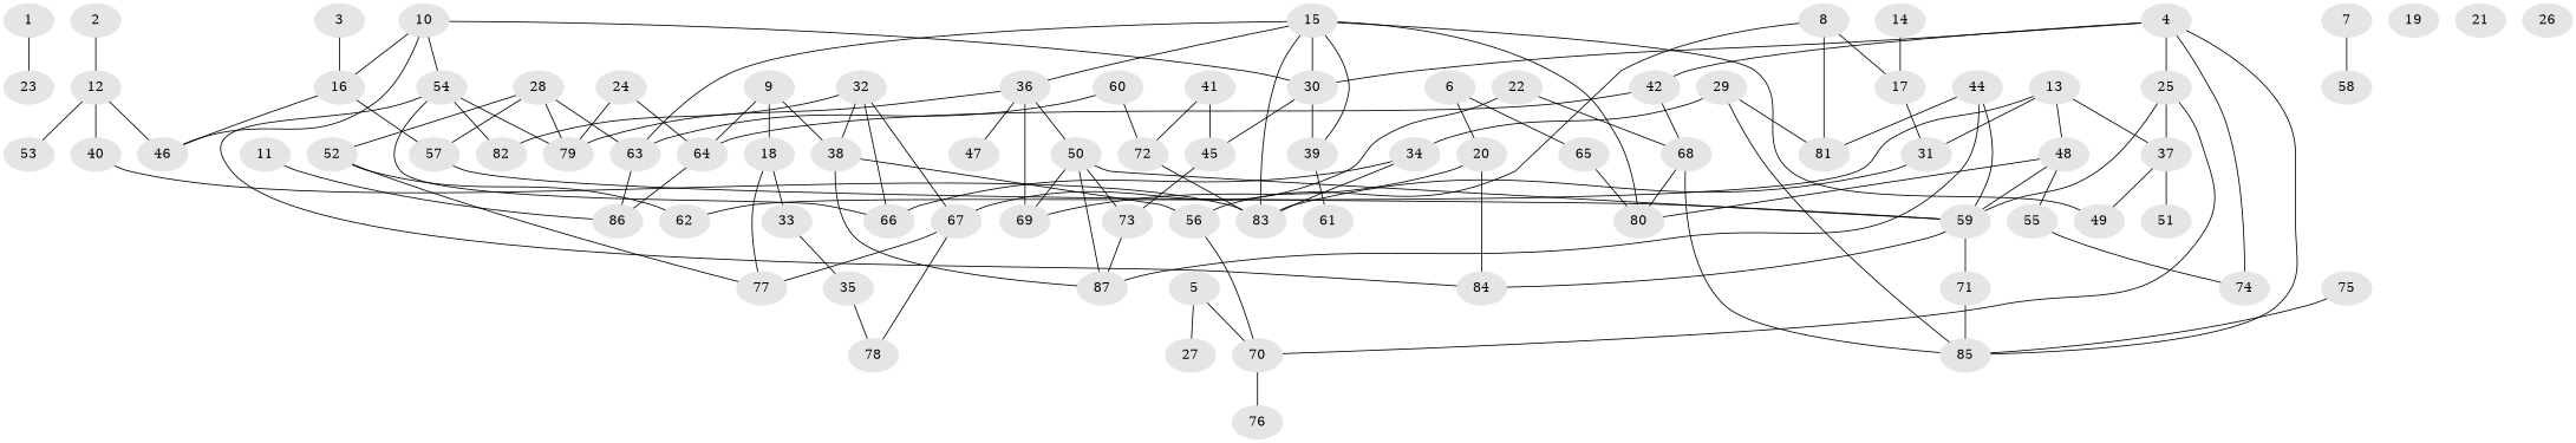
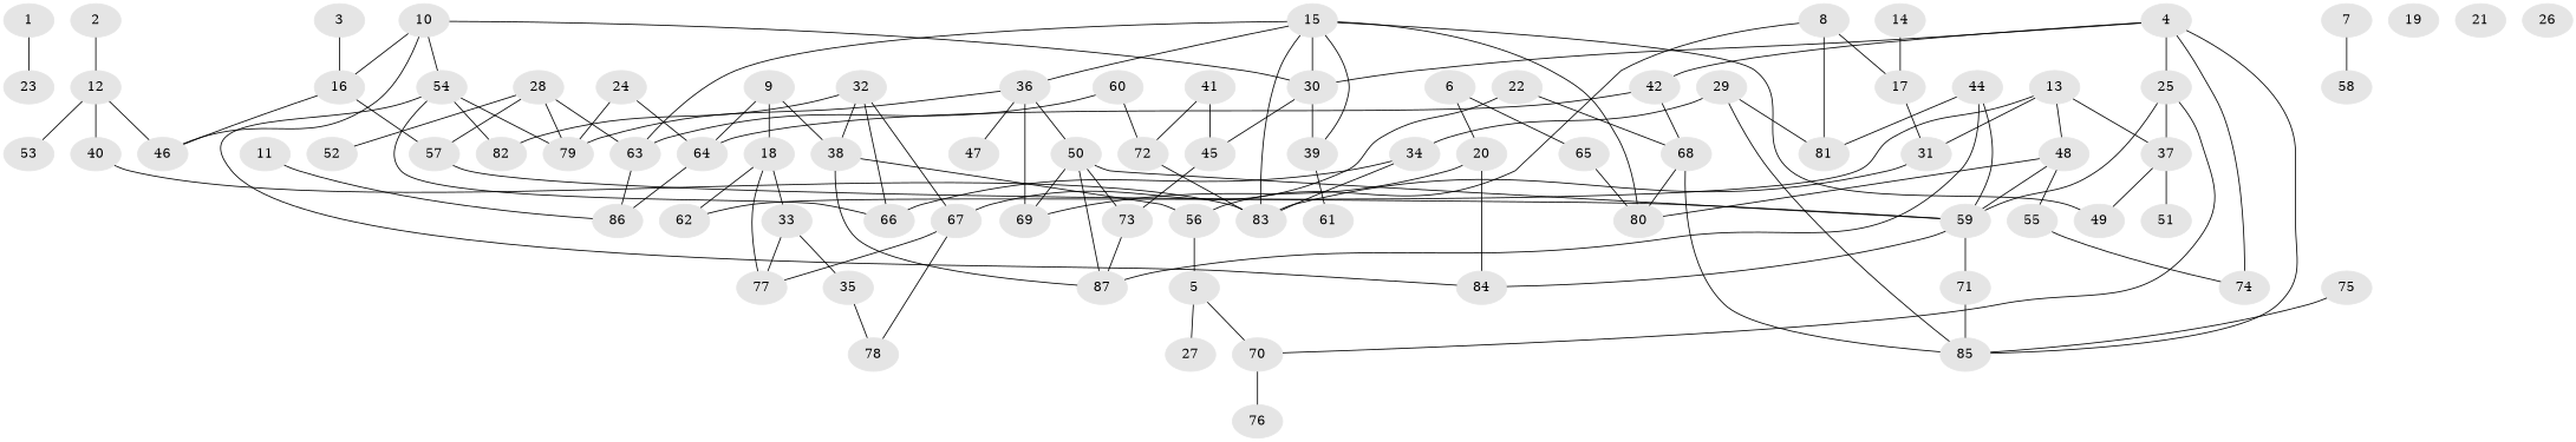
  graph {
    node [color=gray90 style=filled]
    1
    23
    2
    12
    46
    40
    53
    3
    16
    57
    4
    25
    30
    42
    74
    85
    70
    37
    59
    39
    45
    64
    68
    5
    27
    76
    6
    20
    65
    69
    84
    80
    7
    58
    8
    17
    56
    81
    31
    9
    18
    38
    33
    77
    87
    86
    10
    54
    79
    66
    82
    11
    83
    13
    48
    62
    49
    51
    55
    14
    15
    36
    63
    47
    50
    61
    35
    19
    21
    22
    67
    78
    24
    71
    26
    28
    52
    29
    34
    73
    32
    41
    72
    60
    44
    75
    1 -- 23
    2 -- 12
    12 -- 46
    12 -- 40
    12 -- 53
    40 -- 83
    3 -- 16
    16 -- 46
    16 -- 57
    57 -- 59
    4 -- 25
    4 -- 30
    4 -- 42
    4 -- 74
    4 -- 85
    25 -- 70
    25 -- 37
    25 -- 59
    30 -- 39
    30 -- 45
    42 -- 64
    42 -- 68
    70 -- 76
    37 -- 49
    37 -- 51
    59 -- 84
    59 -- 71
    39 -- 61
    45 -- 73
    64 -- 86
    68 -- 85
    68 -- 80
    5 -- 70
    5 -- 27
    6 -- 20
    6 -- 65
    20 -- 69
    20 -- 84
    65 -- 80
    7 -- 58
    8 -- 17
    8 -- 56
    8 -- 81
    17 -- 31
-   56 -- 70
+   56 -- 5
    31 -- 83
    9 -- 64
    9 -- 18
    9 -- 38
    18 -- 33
    18 -- 77
    38 -- 56
    38 -- 87
    33 -- 35
    10 -- 46
    10 -- 16
    10 -- 30
    10 -- 54
    54 -- 84
    54 -- 79
    54 -- 66
    54 -- 82
    11 -- 86
    13 -- 37
    13 -- 31
    13 -- 48
    13 -- 62
    48 -- 59
    48 -- 80
    48 -- 55
    55 -- 74
    14 -- 17
    15 -- 30
    15 -- 39
    15 -- 80
    15 -- 83
    15 -- 49
    15 -- 36
    15 -- 63
    36 -- 69
    36 -- 79
    36 -- 47
    36 -- 50
    63 -- 86
    50 -- 59
    50 -- 69
    50 -- 87
    50 -- 73
    35 -- 78
    22 -- 68
    22 -- 67
    67 -- 77
    67 -- 78
    24 -- 64
    24 -- 79
    71 -- 85
    28 -- 57
    28 -- 79
    28 -- 63
    28 -- 52
-   52 -- 77
-   52 -- 62
+   33 -- 77
+   18 -- 62
    29 -- 85
    29 -- 81
    29 -- 34
    34 -- 66
    34 -- 83
    73 -- 87
    32 -- 38
    32 -- 66
    32 -- 82
    32 -- 67
    41 -- 45
    41 -- 72
    72 -- 83
    60 -- 63
    60 -- 72
    44 -- 59
    44 -- 81
    44 -- 87
    75 -- 85
  }
